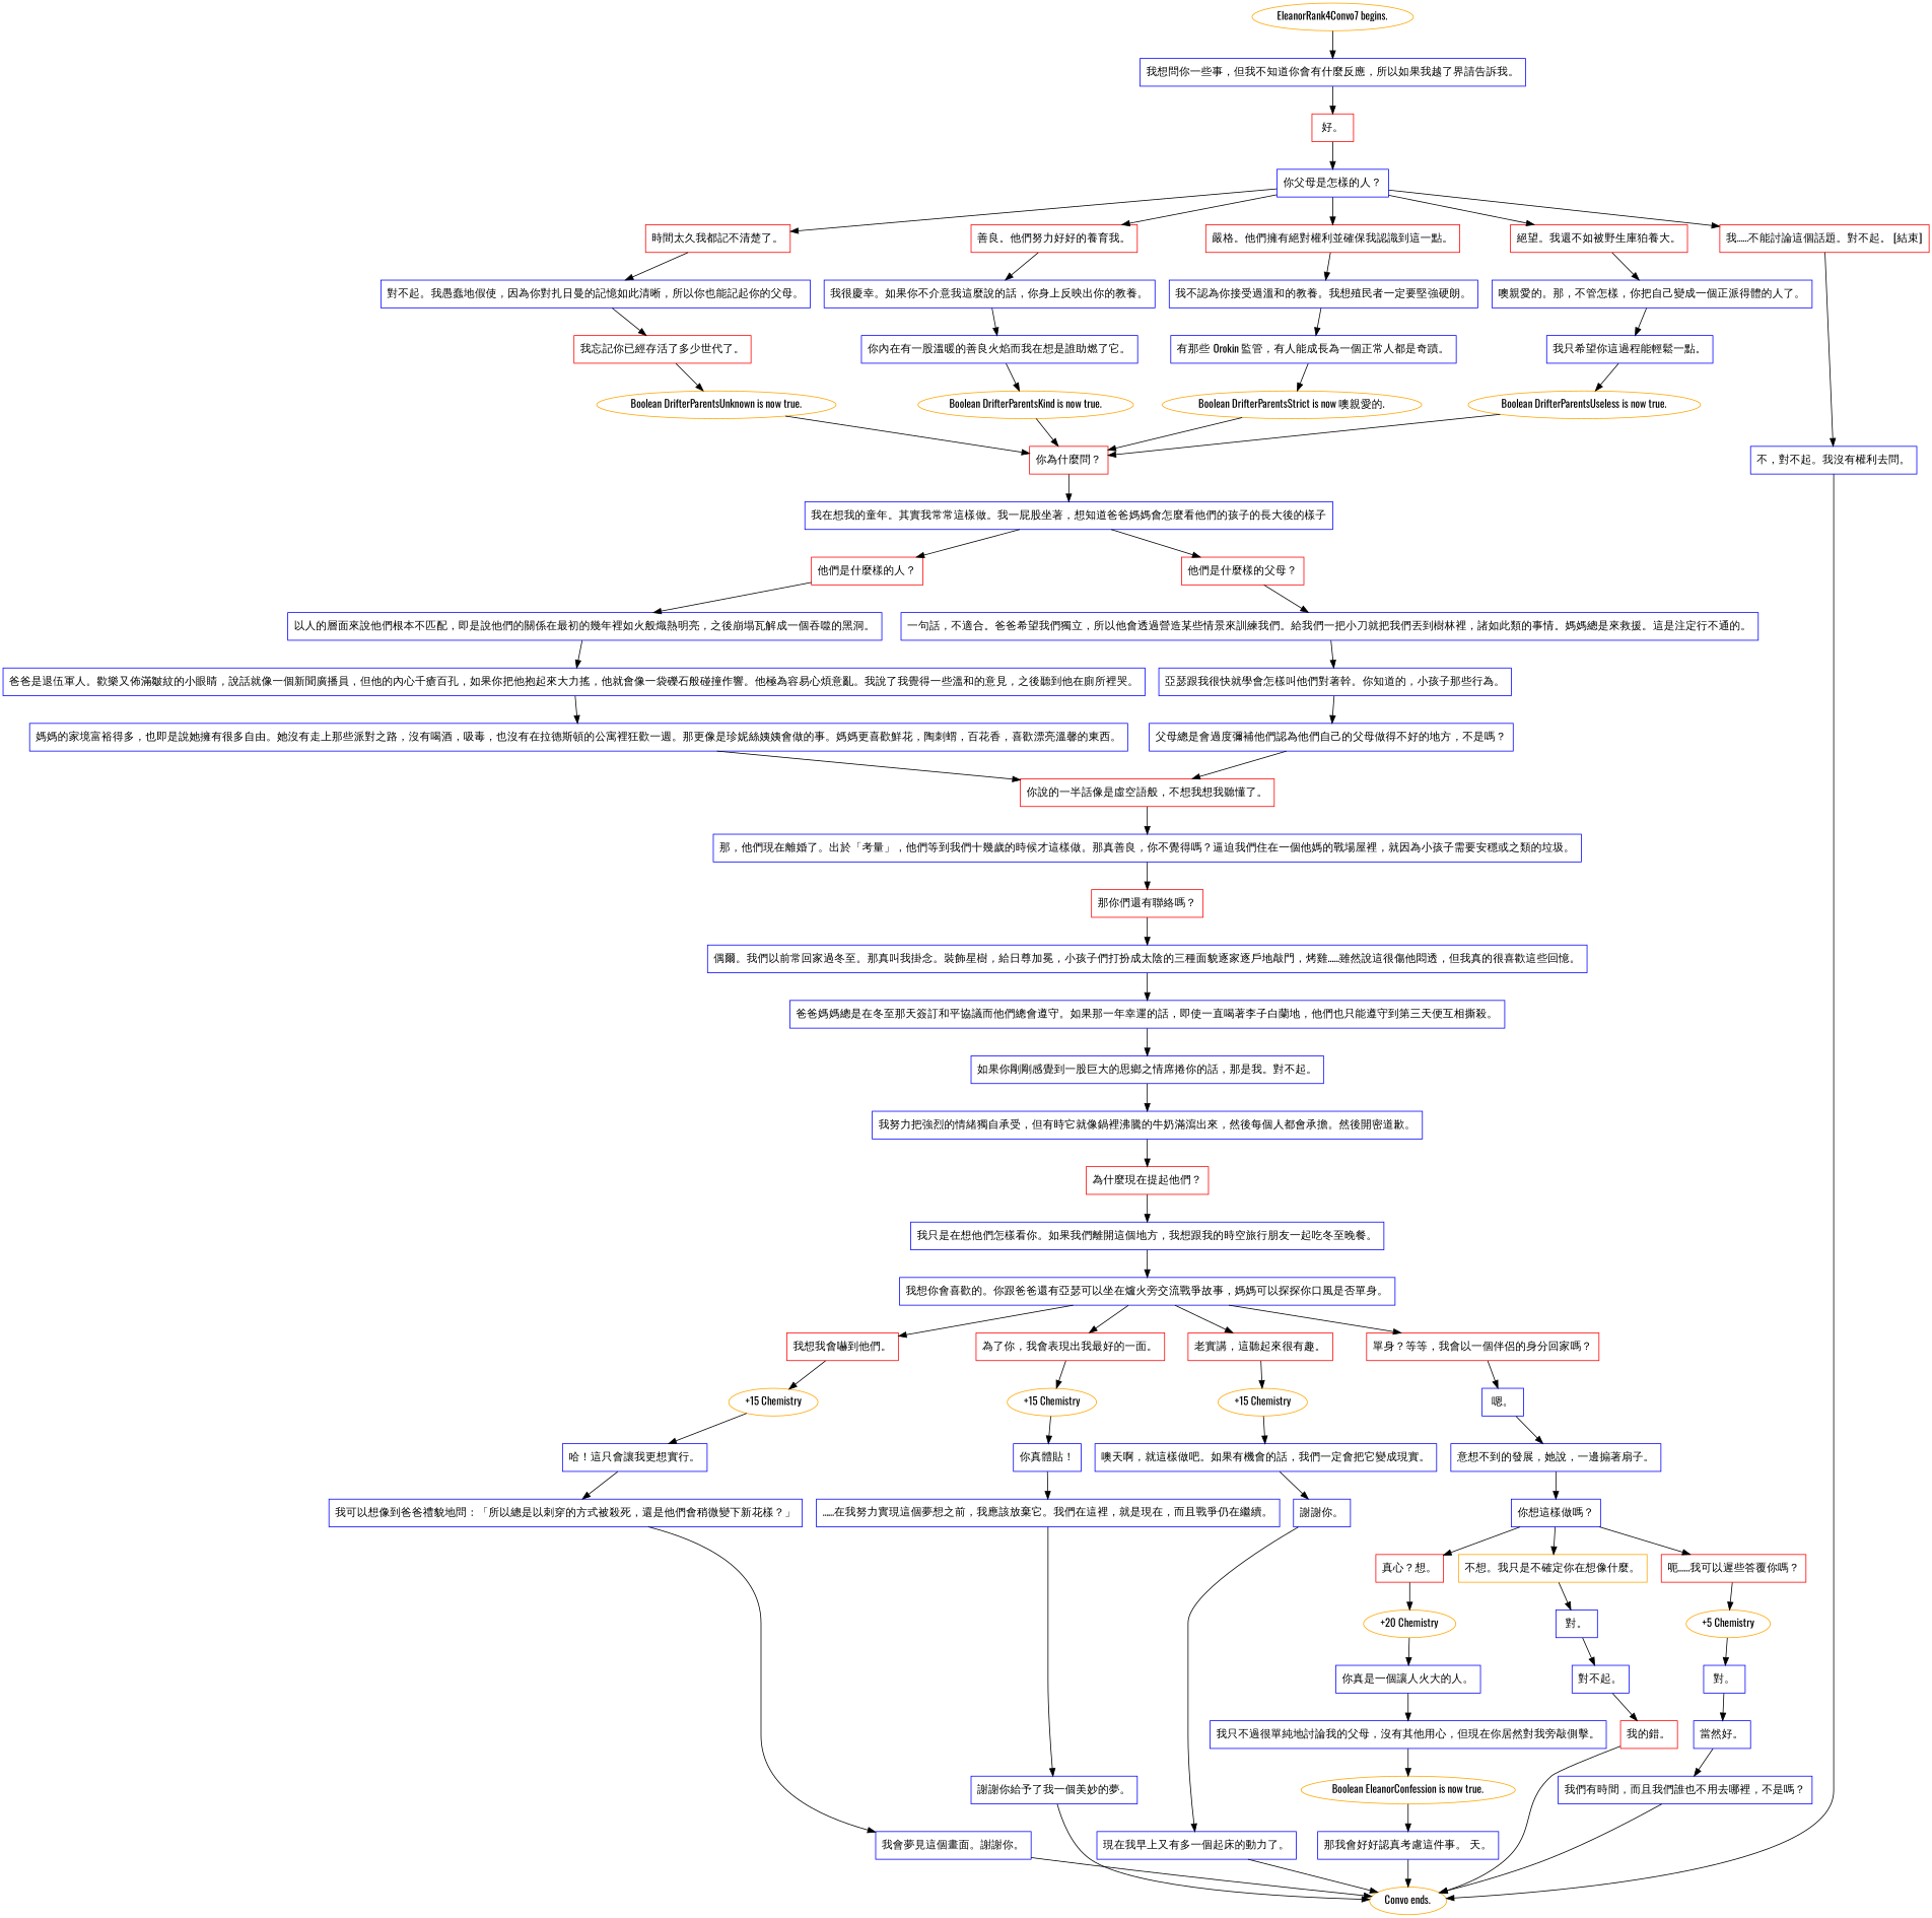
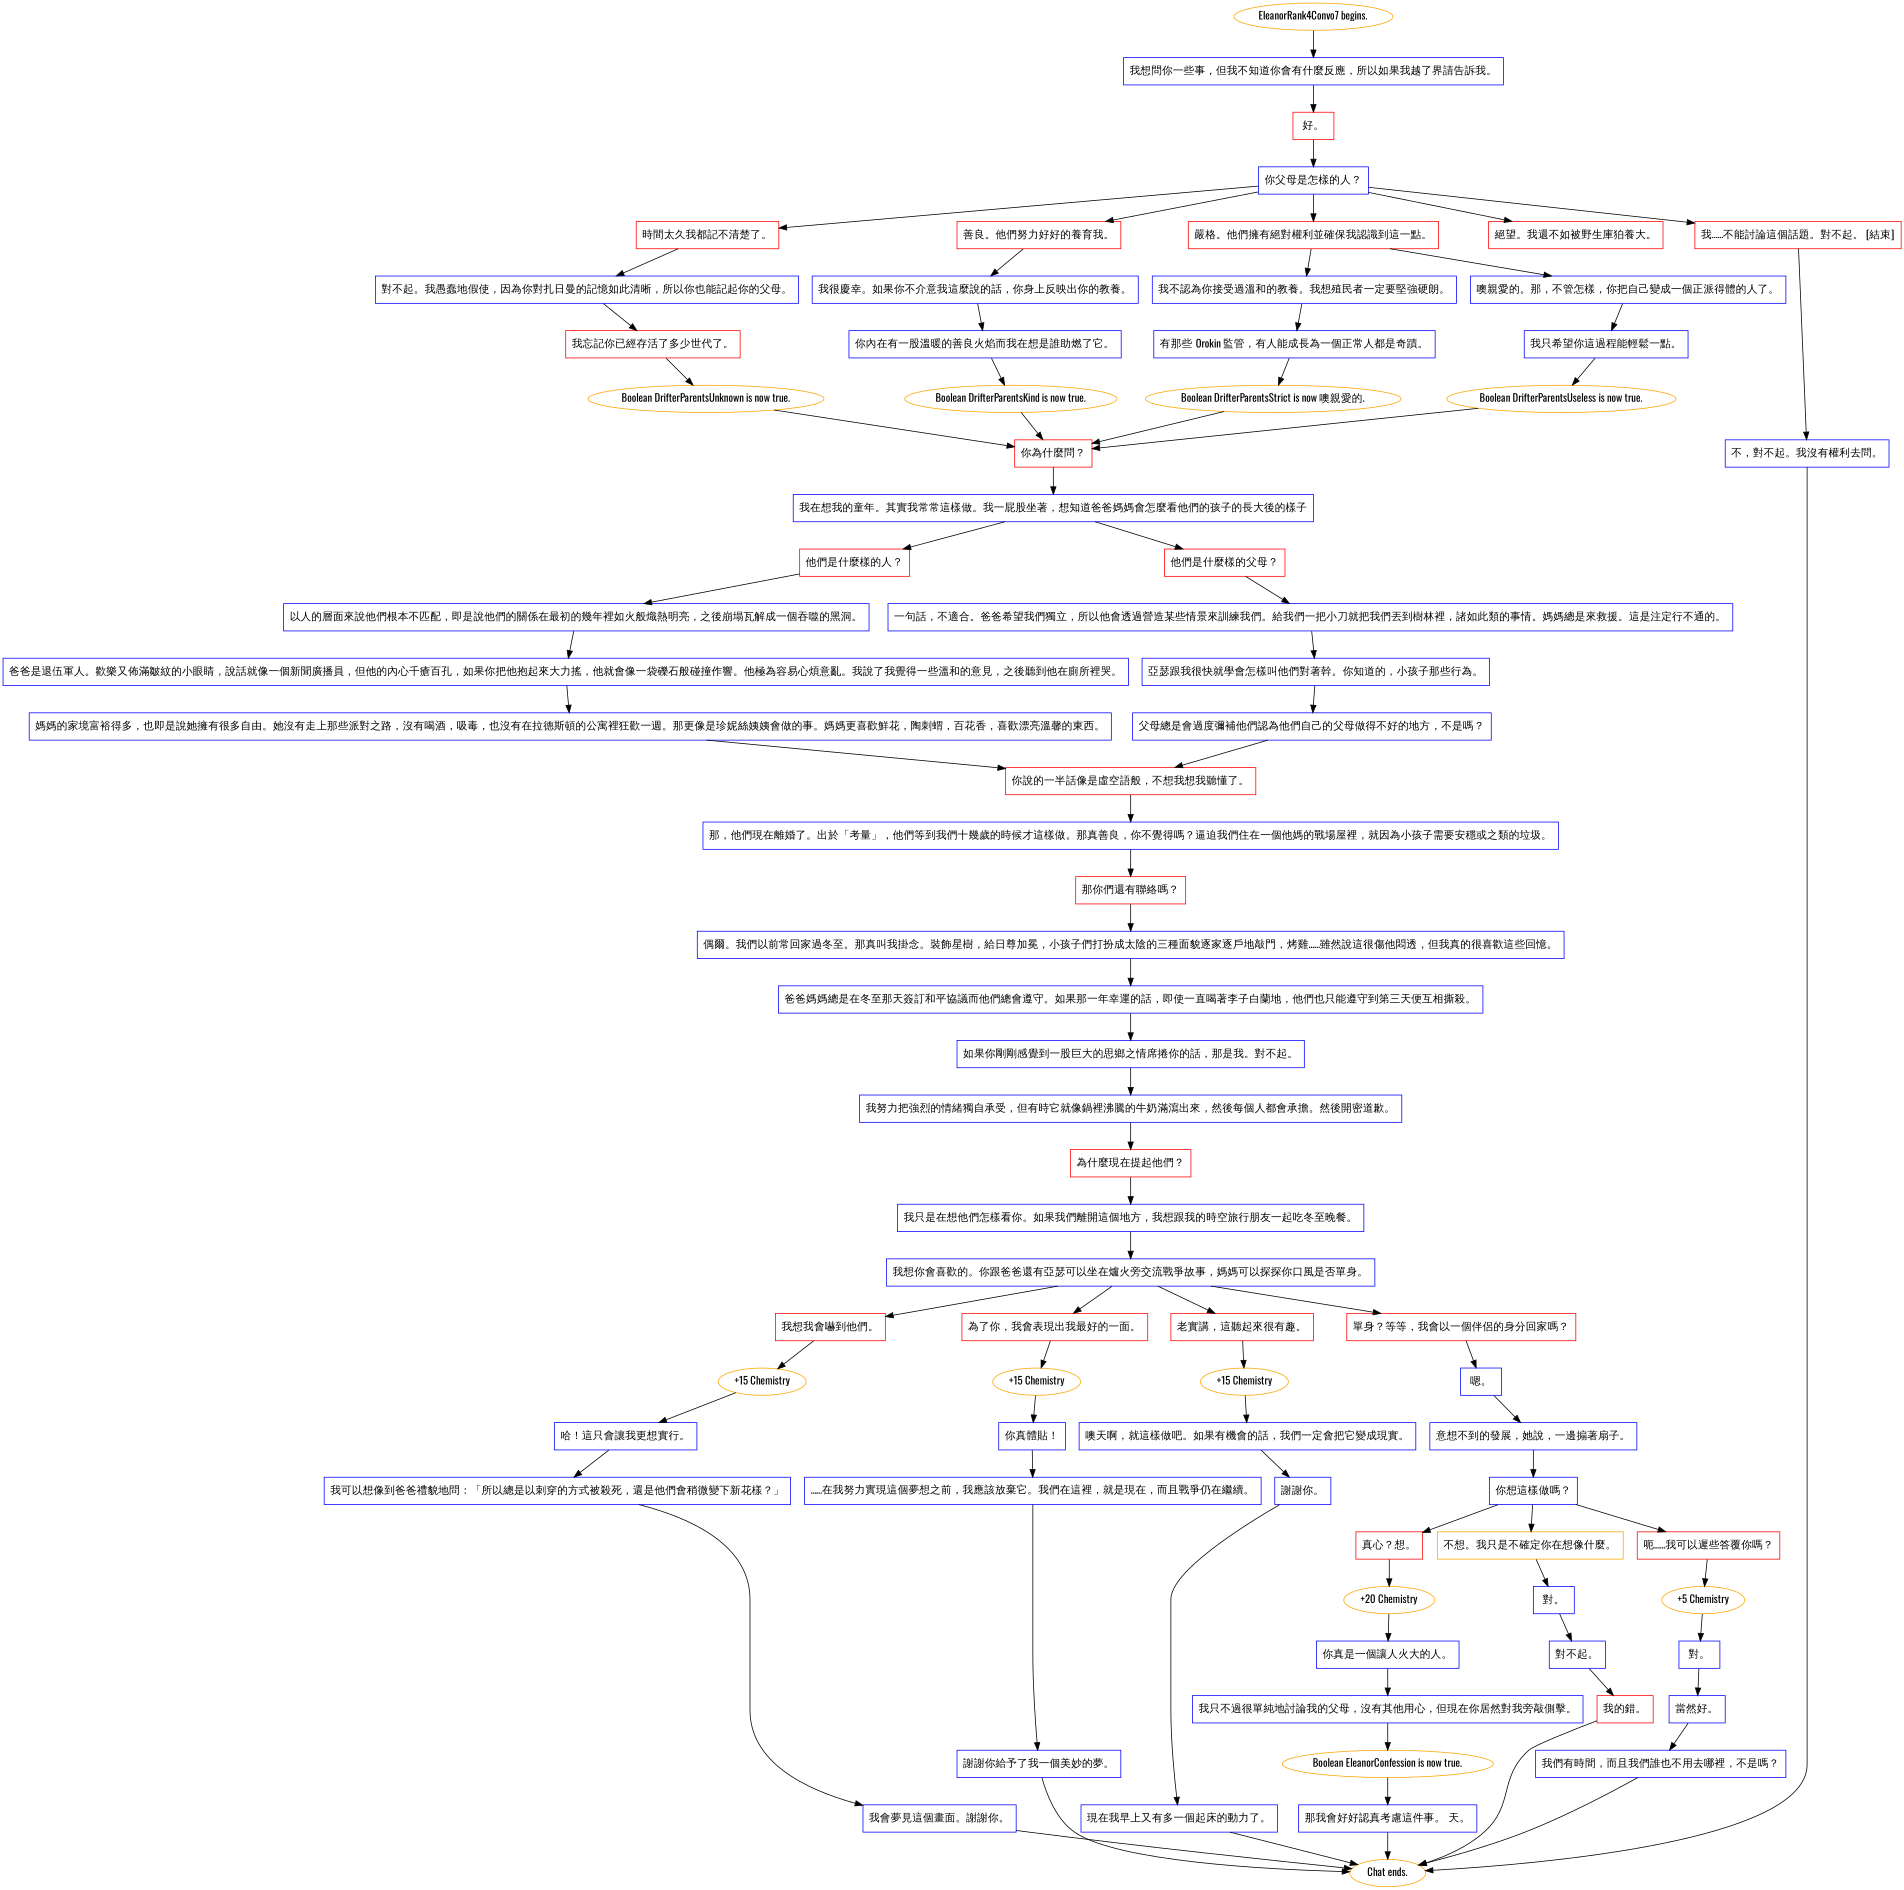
  digraph {
    fontname=Oswald
    node [color=blue fontname=Oswald shape=box]
    edge [fontname=Oswald]
    "EleanorRank4Convo7 begins." [color=orange shape=""]
    n2 [label="我想問你一些事，但我不知道你會有什麼反應，所以如果我越了界請告訴我。"]
    n3 [color=red label="好。"]
    n4 [label="你父母是怎樣的人？"]
    n5 [color=red label="時間太久我都記不清楚了。"]
    n6 [color=red label="善良。他們努力好好的養育我。"]
    n7 [color=red label="嚴格。他們擁有絕對權利並確保我認識到這一點。"]
    n8 [color=red label="絕望。我還不如被野生庫狛養大。"]
    n9 [color=red label="我……不能討論這個話題。對不起。 [結束]"]
    n10 [label="對不起。我愚蠢地假使，因為你對扎日曼的記憶如此清晰，所以你也能記起你的父母。"]
    n11 [label="我很慶幸。如果你不介意我這麼說的話，你身上反映出你的教養。"]
    n12 [label="我不認為你接受過溫和的教養。我想殖民者一定要堅強硬朗。"]
    n13 [label="噢親愛的。那，不管怎樣，你把自己變成一個正派得體的人了。"]
    n14 [label="不，對不起。我沒有權利去問。"]
    n15 [color=red label="我忘記你已經存活了多少世代了。"]
    n16 [label="你內在有一股溫暖的善良火焰而我在想是誰助燃了它。"]
    n17 [label="有那些 Orokin 監管，有人能成長為一個正常人都是奇蹟。"]
    n18 [label="我只希望你這過程能輕鬆一點。"]
-   "Chat ends." [color=orange label="Convo ends." shape=""]
+   "Chat ends." [color=orange shape=""]
    n20 [color=orange label="Boolean DrifterParentsUnknown is now true." shape=""]
    n21 [color=orange label="Boolean DrifterParentsKind is now true." shape=""]
    n22 [color=orange label="Boolean DrifterParentsStrict is now 噢親愛的." shape=""]
    n23 [color=orange label="Boolean DrifterParentsUseless is now true." shape=""]
    n24 [color=red label="你為什麼問？"]
    n25 [label="我在想我的童年。其實我常常這樣做。我一屁股坐著，想知道爸爸媽媽會怎麼看他們的孩子的長大後的樣子"]
    n26 [color=red label="他們是什麼樣的人？"]
    n27 [color=red label="他們是什麼樣的父母？"]
    n28 [label="以人的層面來說他們根本不匹配，即是說他們的關係在最初的幾年裡如火般熾熱明亮，之後崩塌瓦解成一個吞噬的黑洞。"]
    n29 [label="一句話，不適合。爸爸希望我們獨立，所以他會透過營造某些情景來訓練我們。給我們一把小刀就把我們丟到樹林裡，諸如此類的事情。媽媽總是來救援。這是注定行不通的。"]
    n30 [label="爸爸是退伍軍人。歡樂又佈滿皺紋的小眼睛，說話就像一個新聞廣播員，但他的內心千瘡百孔，如果你把他抱起來大力搖，他就會像一袋礫石般碰撞作響。他極為容易心煩意亂。我說了我覺得一些溫和的意見，之後聽到他在廁所裡哭。"]
    n31 [label="亞瑟跟我很快就學會怎樣叫他們對著幹。你知道的，小孩子那些行為。"]
    n32 [label="媽媽的家境富裕得多，也即是說她擁有很多自由。她沒有走上那些派對之路，沒有喝酒，吸毒，也沒有在拉德斯頓的公寓裡狂歡一週。那更像是珍妮絲姨姨會做的事。媽媽更喜歡鮮花，陶刺蝟，百花香，喜歡漂亮溫馨的東西。"]
    n33 [label="父母總是會過度彌補他們認為他們自己的父母做得不好的地方，不是嗎？"]
    n34 [color=red label="你說的一半話像是虛空語般，不想我想我聽懂了。"]
    n35 [label="那，他們現在離婚了。出於「考量」，他們等到我們十幾歲的時候才這樣做。那真善良，你不覺得嗎？逼迫我們住在一個他媽的戰場屋裡，就因為小孩子需要安穩或之類的垃圾。"]
    n36 [color=red label="那你們還有聯絡嗎？"]
    n37 [label="偶爾。我們以前常回家過冬至。那真叫我掛念。裝飾星樹，給日尊加冕，小孩子們打扮成太陰的三種面貌逐家逐戶地敲門，烤雞……雖然說這很傷他悶透，但我真的很喜歡這些回憶。"]
    n38 [label="爸爸媽媽總是在冬至那天簽訂和平協議而他們總會遵守。如果那一年幸運的話，即使一直喝著李子白蘭地，他們也只能遵守到第三天便互相撕殺。"]
    n39 [label="如果你剛剛感覺到一股巨大的思鄉之情席捲你的話，那是我。對不起。"]
    n40 [label="我努力把強烈的情緒獨自承受，但有時它就像鍋裡沸騰的牛奶滿瀉出來，然後每個人都會承擔。然後開密道歉。"]
    n41 [color=red label="為什麼現在提起他們？"]
    n42 [label="我只是在想他們怎樣看你。如果我們離開這個地方，我想跟我的時空旅行朋友一起吃冬至晚餐。"]
    n43 [label="我想你會喜歡的。你跟爸爸還有亞瑟可以坐在爐火旁交流戰爭故事，媽媽可以探探你口風是否單身。"]
    n44 [color=red label="我想我會嚇到他們。"]
    n45 [color=red label="為了你，我會表現出我最好的一面。"]
    n46 [color=red label="老實講，這聽起來很有趣。"]
    n47 [color=red label="單身？等等，我會以一個伴侶的身分回家嗎？"]
    n48 [color=orange label="+15 Chemistry" shape=""]
    n49 [color=orange label="+15 Chemistry" shape=""]
    n50 [color=orange label="+15 Chemistry" shape=""]
    n51 [label="嗯。"]
    n52 [label="哈！這只會讓我更想實行。"]
    n53 [label="你真體貼！"]
    n54 [label="噢天啊，就這樣做吧。如果有機會的話，我們一定會把它變成現實。"]
    n55 [label="意想不到的發展，她說，一邊搧著扇子。"]
    n56 [label="我可以想像到爸爸禮貌地問：「所以總是以刺穿的方式被殺死，還是他們會稍微變下新花樣？」"]
    n57 [label="……在我努力實現這個夢想之前，我應該放棄它。我們在這裡，就是現在，而且戰爭仍在繼續。"]
    n58 [label="謝謝你。"]
    n59 [label="你想這樣做嗎？"]
    n60 [label="我會夢見這個畫面。謝謝你。"]
    n61 [label="謝謝你給予了我一個美妙的夢。"]
    n62 [label="現在我早上又有多一個起床的動力了。"]
    n63 [color=red label="真心？想。"]
    n64 [color=orange label="不想。我只是不確定你在想像什麼。"]
    n65 [color=red label="呃……我可以遲些答覆你嗎？"]
    n66 [color=orange label="+20 Chemistry" shape=""]
    n67 [label="對。"]
    n68 [color=orange label="+5 Chemistry" shape=""]
    n69 [label="你真是一個讓人火大的人。"]
    n70 [label="對不起。"]
    n71 [label="對。"]
    n72 [label="我只不過很單純地討論我的父母，沒有其他用心，但現在你居然對我旁敲側擊。"]
    n73 [color=red label="我的錯。"]
    n74 [label="當然好。"]
    n75 [color=orange label="Boolean EleanorConfession is now true." shape=""]
    n76 [label="我們有時間，而且我們誰也不用去哪裡，不是嗎？"]
    n77 [label="那我會好好認真考慮這件事。 天。"]
    "EleanorRank4Convo7 begins." -> n2
    n2 -> n3
    n3 -> n4
    n4 -> n5
    n4 -> n6
    n4 -> n7
    n4 -> n8
    n4 -> n9
    n5 -> n10
    n6 -> n11
    n7 -> n12
-   n8 -> n13
+   n7 -> n13
    n9 -> n14
    n10 -> n15
    n11 -> n16
    n12 -> n17
    n13 -> n18
    n14 -> "Chat ends."
    n15 -> n20
    n16 -> n21
    n17 -> n22
    n18 -> n23
    n20 -> n24
    n21 -> n24
    n22 -> n24
    n23 -> n24
    n24 -> n25
    n25 -> n26
    n25 -> n27
    n26 -> n28
    n27 -> n29
    n28 -> n30
    n29 -> n31
    n30 -> n32
    n31 -> n33
    n32 -> n34
    n33 -> n34
    n34 -> n35
    n35 -> n36
    n36 -> n37
    n37 -> n38
    n38 -> n39
    n39 -> n40
    n40 -> n41
    n41 -> n42
    n42 -> n43
    n43 -> n44
    n43 -> n45
    n43 -> n46
    n43 -> n47
    n44 -> n48
    n45 -> n49
    n46 -> n50
    n47 -> n51
    n48 -> n52
    n49 -> n53
    n50 -> n54
    n51 -> n55
    n52 -> n56
    n53 -> n57
    n54 -> n58
    n55 -> n59
    n56 -> n60
    n57 -> n61
    n58 -> n62
    n59 -> n63
    n59 -> n64
    n59 -> n65
    n60 -> "Chat ends."
    n61 -> "Chat ends."
    n62 -> "Chat ends."
    n63 -> n66
    n64 -> n67
    n65 -> n68
    n66 -> n69
    n67 -> n70
    n68 -> n71
    n69 -> n72
    n70 -> n73
    n71 -> n74
    n72 -> n75
    n73 -> "Chat ends."
    n74 -> n76
    n75 -> n77
    n76 -> "Chat ends."
    n77 -> "Chat ends."
  }
